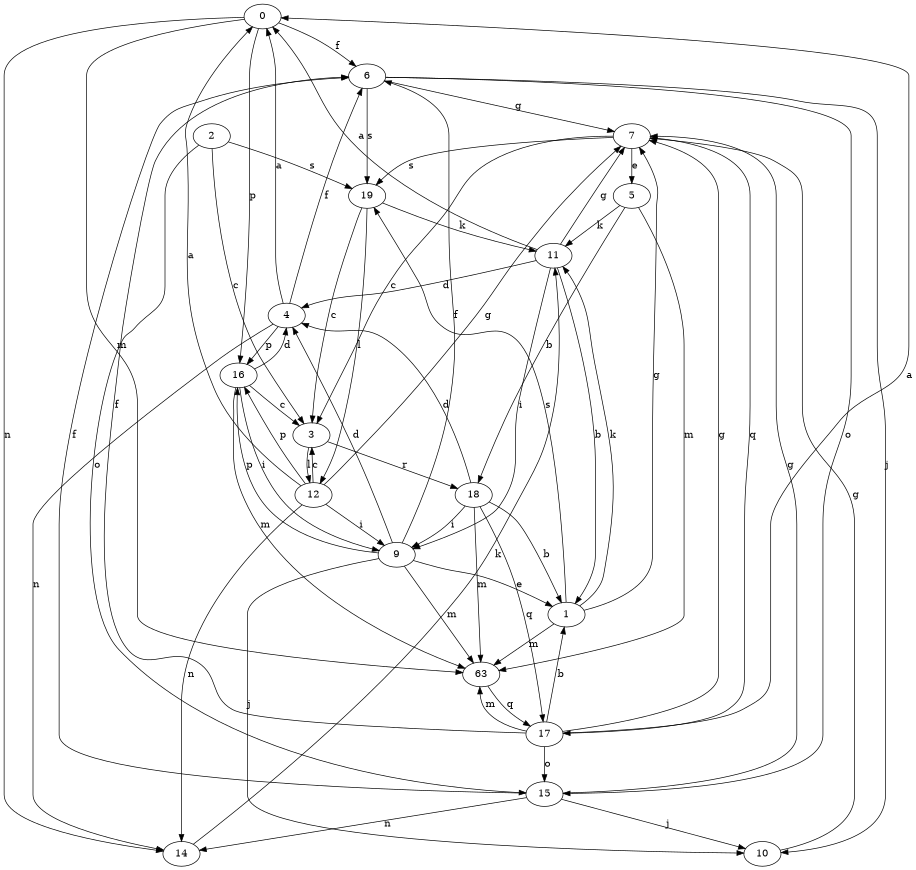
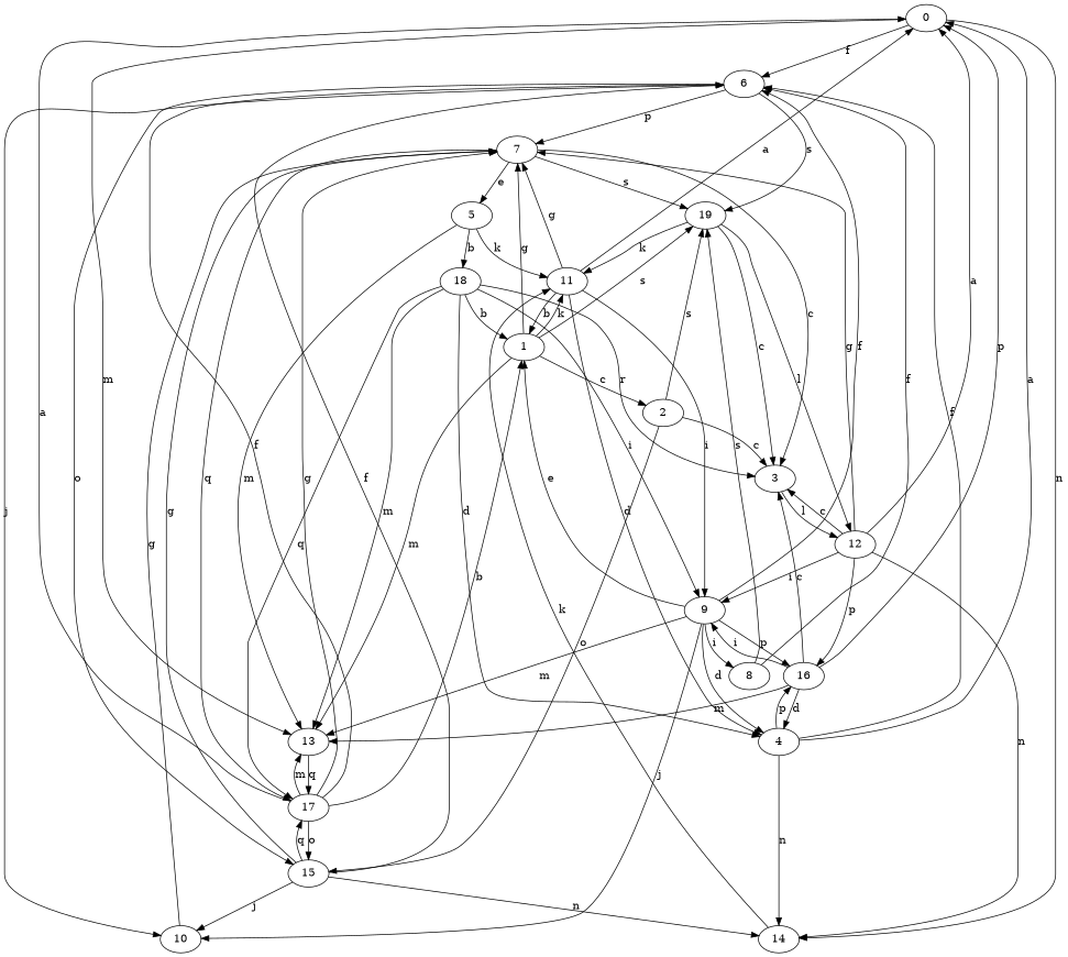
  strict digraph {
    0
    6
-   13 [label=63]
+   13
    14
    16
    7
    19
    15
    10
    17
    11
    3
    4
    9
    1
    2
    5
    12
    18
+   8
    0 -> 6 [label=f]
    0 -> 13 [label=m]
    0 -> 14 [label=n]
-   0 -> 16 [label=p]
-   6 -> 7 [label=g]
+   16 -> 0 [label=p]
+   6 -> 7 [label=p]
    6 -> 19 [label=s]
    6 -> 15 [label=o]
    6 -> 10 [label=j]
    13 -> 17 [label=q]
    14 -> 11 [label=k]
    16 -> 13 [label=m]
    16 -> 3 [label=c]
    16 -> 4 [label=d]
    16 -> 9 [label=i]
    7 -> 19 [label=s]
    7 -> 17 [label=q]
    7 -> 3 [label=c]
    7 -> 5 [label=e]
    19 -> 11 [label=k]
    19 -> 3 [label=c]
    19 -> 12 [label=l]
    15 -> 6 [label=f]
    15 -> 14 [label=n]
    15 -> 7 [label=g]
    15 -> 10 [label=j]
+   15 -> 17 [label=q]
    10 -> 7 [label=g]
    17 -> 0 [label=a]
    17 -> 6 [label=f]
    17 -> 13 [label=m]
    17 -> 7 [label=g]
    17 -> 15 [label=o]
    17 -> 1 [label=b]
    11 -> 0 [label=a]
    11 -> 7 [label=g]
    11 -> 4 [label=d]
    11 -> 9 [label=i]
    11 -> 1 [label=b]
    3 -> 12 [label=l]
-   3 -> 18 [label=r]
+   18 -> 3 [label=r]
    4 -> 0 [label=a]
    4 -> 6 [label=f]
    4 -> 14 [label=n]
    4 -> 16 [label=p]
    9 -> 6 [label=f]
    9 -> 13 [label=m]
    9 -> 16 [label=p]
    9 -> 10 [label=j]
    9 -> 4 [label=d]
    9 -> 1 [label=e]
+   9 -> 8 [label=i]
    1 -> 13 [label=m]
    1 -> 7 [label=g]
    1 -> 19 [label=s]
    1 -> 11 [label=k]
+   1 -> 2 [label=c]
    2 -> 19 [label=s]
    2 -> 15 [label=o]
    2 -> 3 [label=c]
    5 -> 13 [label=m]
    5 -> 11 [label=k]
    5 -> 18 [label=b]
    12 -> 0 [label=a]
    12 -> 14 [label=n]
    12 -> 16 [label=p]
    12 -> 7 [label=g]
    12 -> 3 [label=c]
    12 -> 9 [label=i]
    18 -> 13 [label=m]
    18 -> 17 [label=q]
    18 -> 4 [label=d]
    18 -> 9 [label=i]
    18 -> 1 [label=b]
+   8 -> 6 [label=f]
+   8 -> 19 [label=s]
  }
